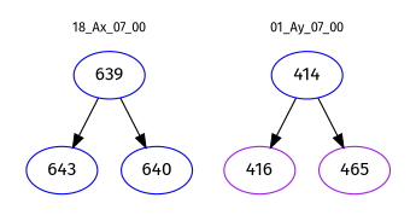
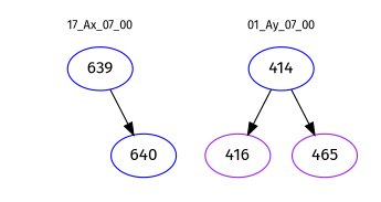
  digraph {
    fontname="Fira Sans"
    node [color=blue fontname="Fira Sans"]
    edge [color=black fontname="Fira Sans"]
    n1 [label=639]
-   n2 [label=643]
    n3 [label=640]
    n4 [label=414]
    n5 [color=purple label=416]
    n6 [color=purple label=465]
    subgraph cluster_1 {
      color=white
      fontsize=10
-     label="18_Ax_07_00"
+     label="17_Ax_07_00"
      n1
-     n2
      n3
    }
    subgraph cluster_2 {
      color=white
      fontsize=10
      label="01_Ay_07_00"
      n4
      n5
      n6
    }
-   n1 -> n2
    n1 -> n3
    n4 -> n5
    n4 -> n6
  }
